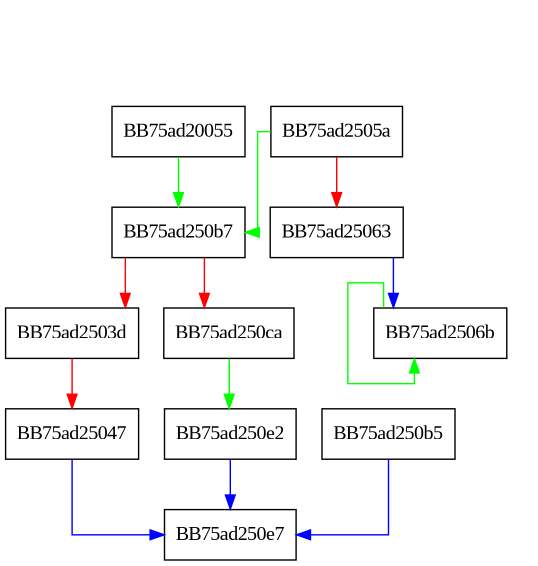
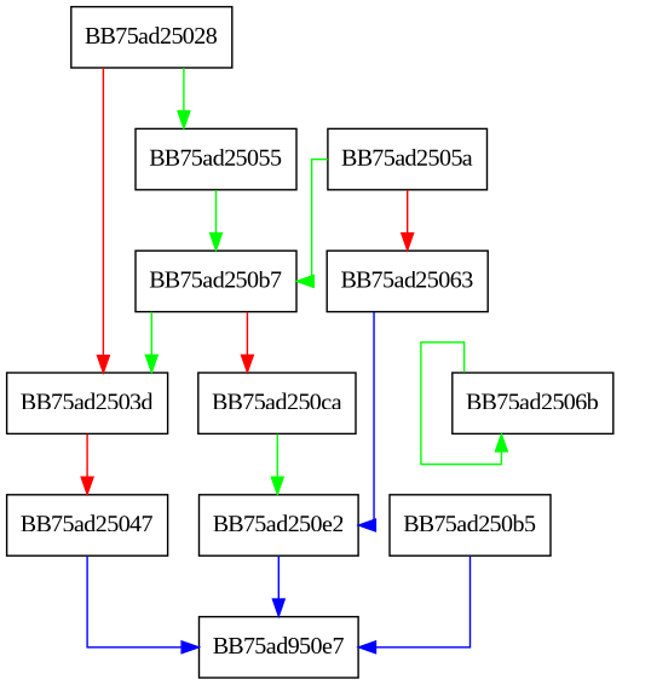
  digraph {
    fontname="Liberation Serif"
    splines=ortho
    node [fontname="Liberation Serif" shape=box]
    edge [color=green fontname="Liberation Serif"]
-   BB75ad25055 [label=BB75ad20055]
+   BB75ad25028
+   BB75ad25055
    BB75ad2503d
    BB75ad250b7
    BB75ad25047
    BB75ad250ca
    BB75ad2505a
    BB75ad25063
-   BB75ad250e7
+   BB75ad250e7 [label=BB75ad950e7]
    BB75ad250e2
    BB75ad2506b
    BB75ad250b5
+   BB75ad25028 -> BB75ad25055
+   BB75ad25028 -> BB75ad2503d [color=red]
    BB75ad25055 -> BB75ad250b7
    BB75ad2503d -> BB75ad25047 [color=red]
-   BB75ad250b7 -> BB75ad2503d [color=red]
+   BB75ad250b7 -> BB75ad2503d
    BB75ad250b7 -> BB75ad250ca [color=red]
    BB75ad25047 -> BB75ad250e7 [color=blue]
    BB75ad250ca -> BB75ad250e2
    BB75ad2505a -> BB75ad250b7
    BB75ad2505a -> BB75ad25063 [color=red]
-   BB75ad25063 -> BB75ad2506b [color=blue]
+   BB75ad25063 -> BB75ad250e2 [color=blue]
    BB75ad250e2 -> BB75ad250e7 [color=blue]
    BB75ad2506b -> BB75ad2506b
    BB75ad250b5 -> BB75ad250e7 [color=blue]
  }
